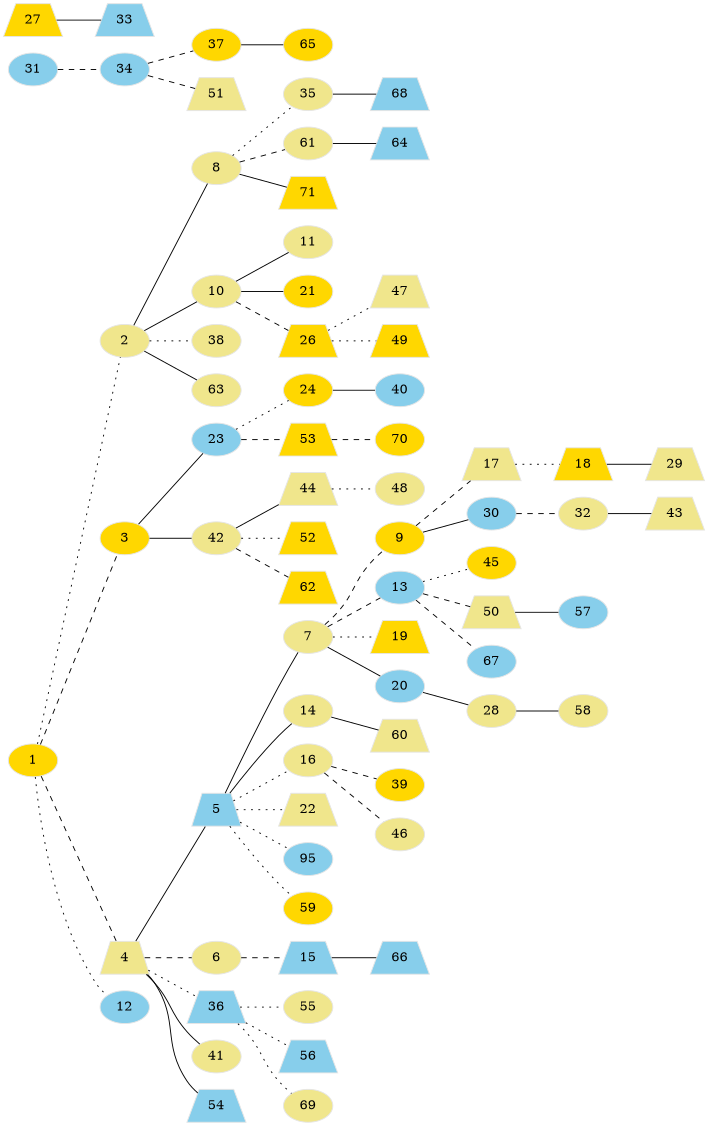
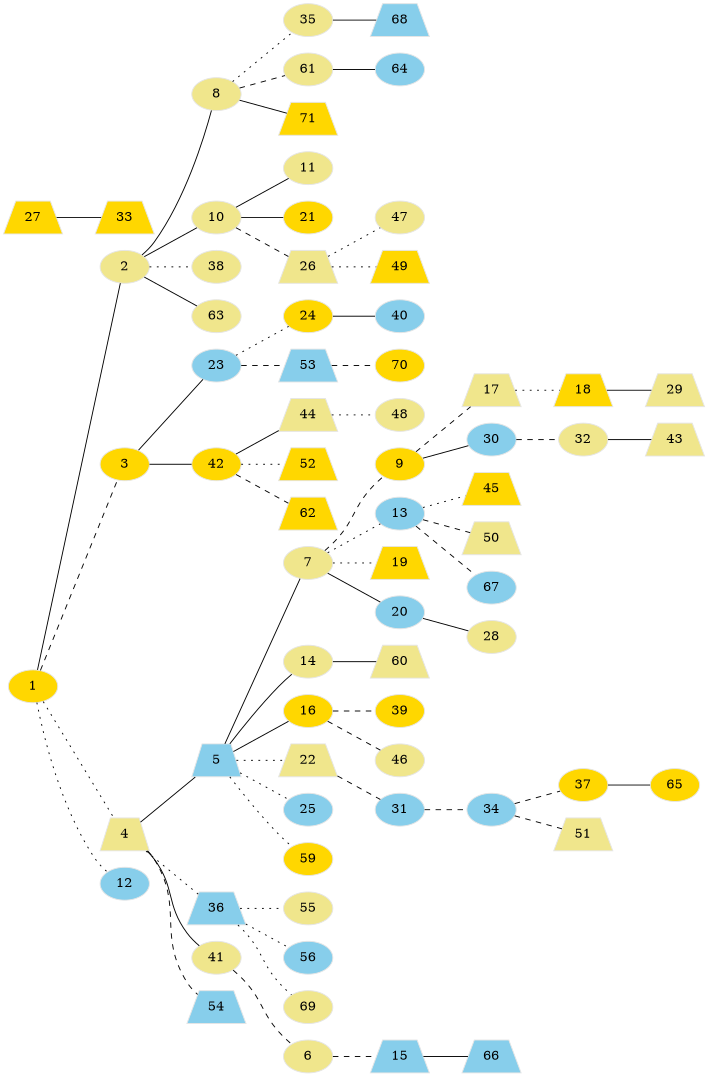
  graph {
    rankdir=LR
    node [color=gray90 fillcolor=khaki shape=ellipse style=filled]
    edge [style=solid]
    1 [fillcolor=gold]
    2
    3 [fillcolor=gold]
    4 [shape=trapezium]
    12 [fillcolor=skyblue]
    8
    10
    38
    63
    23 [fillcolor=skyblue]
-   42
+   42 [fillcolor=gold]
    5 [fillcolor=skyblue shape=trapezium]
    6
    36 [fillcolor=skyblue shape=trapezium]
    41
    54 [fillcolor=skyblue shape=trapezium]
    35
    61
    71 [fillcolor=gold shape=trapezium]
    11
    21 [fillcolor=gold]
-   26 [fillcolor=gold shape=trapezium]
+   26 [shape=trapezium]
    24 [fillcolor=gold]
-   53 [fillcolor=gold shape=trapezium]
+   53 [fillcolor=skyblue shape=trapezium]
    44 [shape=trapezium]
    52 [fillcolor=gold shape=trapezium]
    62 [fillcolor=gold shape=trapezium]
    7
    14
-   16
+   16 [fillcolor=gold]
    22 [shape=trapezium]
-   25 [fillcolor=skyblue label=95]
+   25 [fillcolor=skyblue]
    59 [fillcolor=gold]
    15 [fillcolor=skyblue shape=trapezium]
    55
-   56 [fillcolor=skyblue shape=trapezium]
+   56 [fillcolor=skyblue]
    69
    9 [fillcolor=gold]
    13 [fillcolor=skyblue]
    19 [fillcolor=gold shape=trapezium]
    20 [fillcolor=skyblue]
    60 [shape=trapezium]
    39 [fillcolor=gold]
    46
    31 [fillcolor=skyblue]
    66 [fillcolor=skyblue shape=trapezium]
    17 [shape=trapezium]
    30 [fillcolor=skyblue]
-   45 [fillcolor=gold]
+   45 [fillcolor=gold shape=trapezium]
    50 [shape=trapezium]
    67 [fillcolor=skyblue]
    28
    68 [fillcolor=skyblue shape=trapezium]
-   64 [fillcolor=skyblue shape=trapezium]
+   64 [fillcolor=skyblue]
    18 [fillcolor=gold shape=trapezium]
    32
-   47 [shape=trapezium]
+   47
    49 [fillcolor=gold shape=trapezium]
-   57 [fillcolor=skyblue]
    29 [shape=trapezium]
-   58
    34 [fillcolor=skyblue]
    40 [fillcolor=skyblue]
    27 [fillcolor=gold shape=trapezium]
-   33 [fillcolor=skyblue shape=trapezium]
+   33 [fillcolor=gold shape=trapezium]
    43 [shape=trapezium]
    37 [fillcolor=gold]
    51 [shape=trapezium]
    65 [fillcolor=gold]
    48
    70 [fillcolor=gold]
-   1 -- 2 [style=dotted]
+   1 -- 2
    1 -- 3 [style=dashed]
-   1 -- 4 [style=dashed]
+   1 -- 4 [style=dotted]
    1 -- 12 [style=dotted]
    2 -- 8
    2 -- 10
    2 -- 38 [style=dotted]
    2 -- 63
    3 -- 23
    3 -- 42
    4 -- 5
-   4 -- 6 [style=dashed]
+   41 -- 6 [style=dashed]
    4 -- 36 [style=dotted]
    4 -- 41
-   4 -- 54
+   4 -- 54 [style=dashed]
    8 -- 35 [style=dotted]
    8 -- 61 [style=dashed]
    8 -- 71
    10 -- 11
    10 -- 21
    10 -- 26 [style=dashed]
    23 -- 24 [style=dotted]
    23 -- 53 [style=dashed]
    42 -- 44
    42 -- 52 [style=dotted]
    42 -- 62 [style=dashed]
    5 -- 7
    5 -- 14
-   5 -- 16 [style=dotted]
+   5 -- 16
    5 -- 22 [style=dotted]
    5 -- 25 [style=dotted]
    5 -- 59 [style=dotted]
    6 -- 15 [style=dashed]
    36 -- 55 [style=dotted]
    36 -- 56 [style=dotted]
    36 -- 69 [style=dotted]
    35 -- 68
    61 -- 64
    26 -- 47 [style=dotted]
    26 -- 49 [style=dotted]
    24 -- 40
    53 -- 70 [style=dashed]
    44 -- 48 [style=dotted]
    7 -- 9 [style=dashed]
-   7 -- 13 [style=dashed]
+   7 -- 13 [style=dotted]
    7 -- 19 [style=dotted]
    7 -- 20
    14 -- 60
    16 -- 39 [style=dashed]
    16 -- 46 [style=dashed]
+   22 -- 31 [style=dashed]
    15 -- 66
    9 -- 17 [style=dashed]
    9 -- 30
    13 -- 45 [style=dotted]
    13 -- 50 [style=dashed]
    13 -- 67 [style=dashed]
    20 -- 28
    31 -- 34 [style=dashed]
    17 -- 18 [style=dotted]
    30 -- 32 [style=dashed]
-   50 -- 57
-   28 -- 58
    18 -- 29
    32 -- 43
    34 -- 37 [style=dashed]
    34 -- 51 [style=dashed]
    27 -- 33
    37 -- 65
  }
